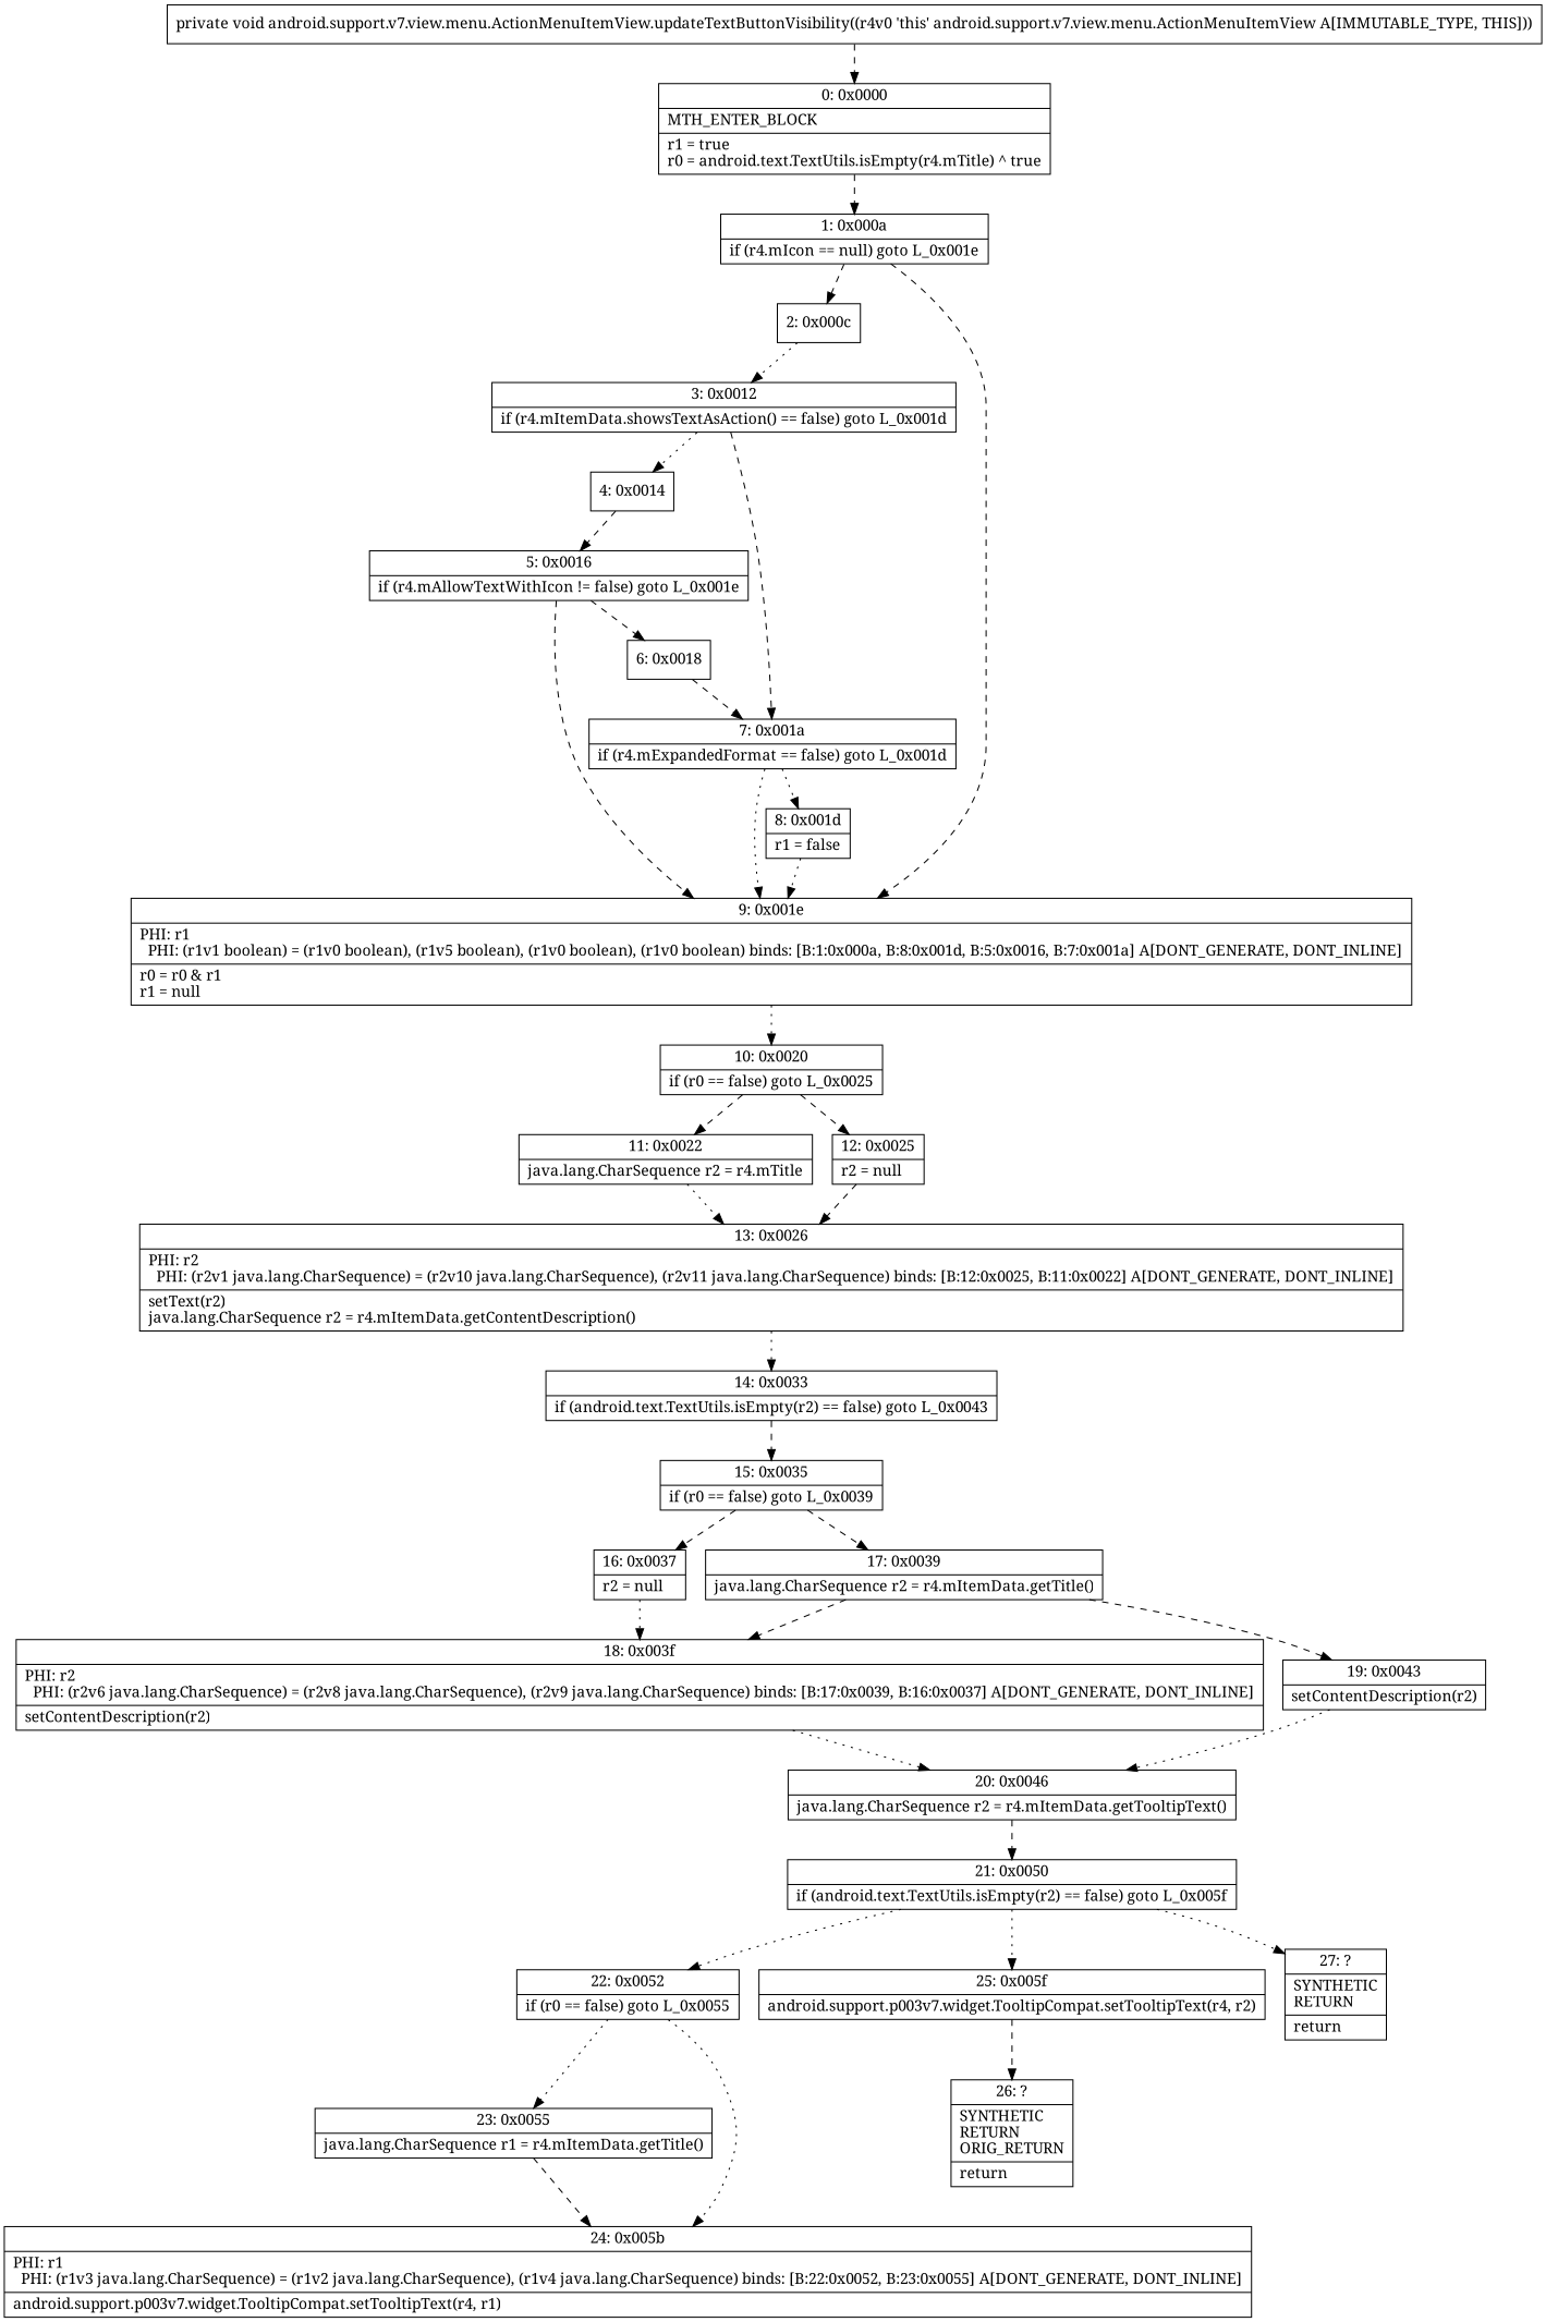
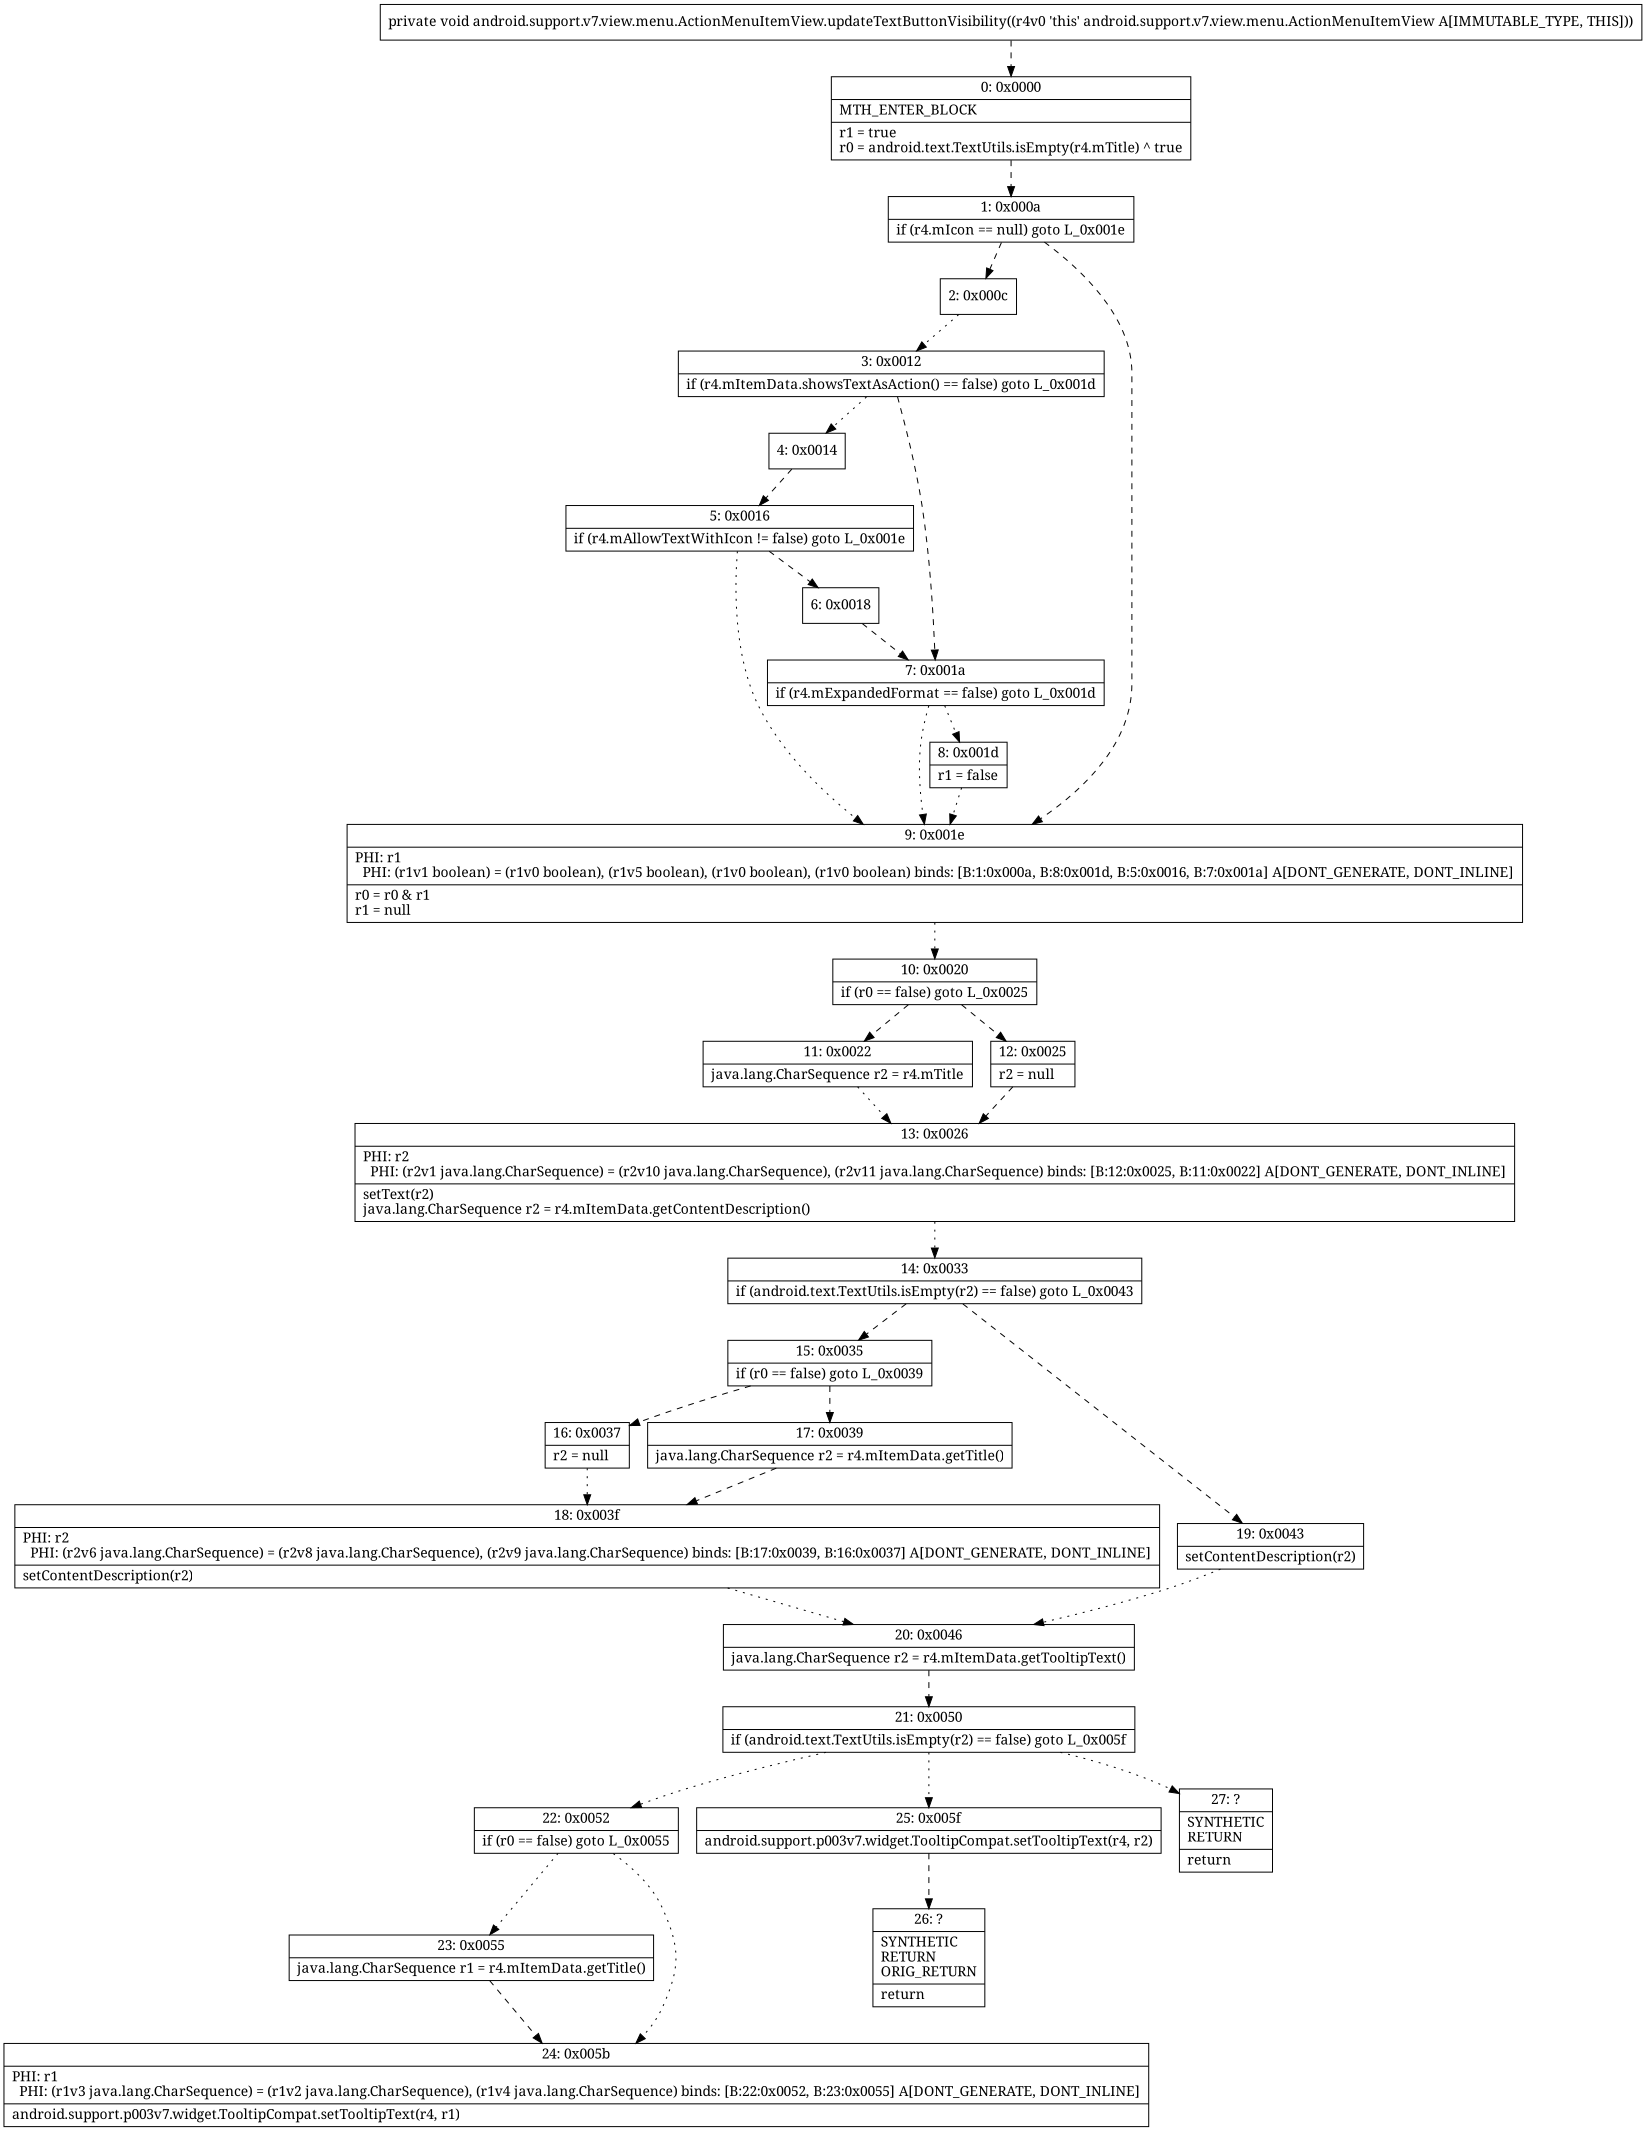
  digraph {
    fontname="Noto Serif"
    node [fontname="Noto Serif" shape=record]
    edge [fontname="Noto Serif" style=dashed]
    n1 [label="{0\:\ 0x0000|MTH_ENTER_BLOCK\l|r1 = true\lr0 = android.text.TextUtils.isEmpty(r4.mTitle) ^ true\l}"]
    n2 [label="{1\:\ 0x000a|if (r4.mIcon == null) goto L_0x001e\l}"]
    n3 [label="{2\:\ 0x000c}"]
    n4 [label="{9\:\ 0x001e|PHI: r1 \l  PHI: (r1v1 boolean) = (r1v0 boolean), (r1v5 boolean), (r1v0 boolean), (r1v0 boolean) binds: [B:1:0x000a, B:8:0x001d, B:5:0x0016, B:7:0x001a] A[DONT_GENERATE, DONT_INLINE]\l|r0 = r0 & r1\lr1 = null\l}"]
    n5 [label="{3\:\ 0x0012|if (r4.mItemData.showsTextAsAction() == false) goto L_0x001d\l}"]
    n6 [label="{10\:\ 0x0020|if (r0 == false) goto L_0x0025\l}"]
    n7 [label="{4\:\ 0x0014}"]
    n8 [label="{7\:\ 0x001a|if (r4.mExpandedFormat == false) goto L_0x001d\l}"]
    n9 [label="{5\:\ 0x0016|if (r4.mAllowTextWithIcon != false) goto L_0x001e\l}"]
    n10 [label="{8\:\ 0x001d|r1 = false\l}"]
    n11 [label="{6\:\ 0x0018}"]
    n12 [label="{11\:\ 0x0022|java.lang.CharSequence r2 = r4.mTitle\l}"]
    n13 [label="{12\:\ 0x0025|r2 = null\l}"]
    n14 [label="{13\:\ 0x0026|PHI: r2 \l  PHI: (r2v1 java.lang.CharSequence) = (r2v10 java.lang.CharSequence), (r2v11 java.lang.CharSequence) binds: [B:12:0x0025, B:11:0x0022] A[DONT_GENERATE, DONT_INLINE]\l|setText(r2)\ljava.lang.CharSequence r2 = r4.mItemData.getContentDescription()\l}"]
    n15 [label="{14\:\ 0x0033|if (android.text.TextUtils.isEmpty(r2) == false) goto L_0x0043\l}"]
    n16 [label="{15\:\ 0x0035|if (r0 == false) goto L_0x0039\l}"]
    n17 [label="{19\:\ 0x0043|setContentDescription(r2)\l}"]
    n18 [label="{16\:\ 0x0037|r2 = null\l}"]
    n19 [label="{17\:\ 0x0039|java.lang.CharSequence r2 = r4.mItemData.getTitle()\l}"]
    n20 [label="{20\:\ 0x0046|java.lang.CharSequence r2 = r4.mItemData.getTooltipText()\l}"]
    n21 [label="{18\:\ 0x003f|PHI: r2 \l  PHI: (r2v6 java.lang.CharSequence) = (r2v8 java.lang.CharSequence), (r2v9 java.lang.CharSequence) binds: [B:17:0x0039, B:16:0x0037] A[DONT_GENERATE, DONT_INLINE]\l|setContentDescription(r2)\l}"]
    n22 [label="{21\:\ 0x0050|if (android.text.TextUtils.isEmpty(r2) == false) goto L_0x005f\l}"]
    n23 [label="{22\:\ 0x0052|if (r0 == false) goto L_0x0055\l}"]
    n24 [label="{25\:\ 0x005f|android.support.p003v7.widget.TooltipCompat.setTooltipText(r4, r2)\l}"]
    n25 [label="{27\:\ ?|SYNTHETIC\lRETURN\l|return\l}"]
    n26 [label="{23\:\ 0x0055|java.lang.CharSequence r1 = r4.mItemData.getTitle()\l}"]
    n27 [label="{24\:\ 0x005b|PHI: r1 \l  PHI: (r1v3 java.lang.CharSequence) = (r1v2 java.lang.CharSequence), (r1v4 java.lang.CharSequence) binds: [B:22:0x0052, B:23:0x0055] A[DONT_GENERATE, DONT_INLINE]\l|android.support.p003v7.widget.TooltipCompat.setTooltipText(r4, r1)\l}"]
    n28 [label="{26\:\ ?|SYNTHETIC\lRETURN\lORIG_RETURN\l|return\l}"]
    n29 [label="{private void android.support.v7.view.menu.ActionMenuItemView.updateTextButtonVisibility((r4v0 'this' android.support.v7.view.menu.ActionMenuItemView A[IMMUTABLE_TYPE, THIS])) }"]
    n1 -> n2
    n2 -> n3
    n2 -> n4
    n3 -> n5 [style=dotted]
    n4 -> n6 [style=dotted]
    n5 -> n7 [style=dotted]
    n5 -> n8
    n6 -> n12
    n6 -> n13
    n7 -> n9
    n8 -> n4 [style=dotted]
    n8 -> n10 [style=dotted]
-   n9 -> n4
+   n9 -> n4 [style=dotted]
    n9 -> n11
    n10 -> n4 [style=dotted]
    n11 -> n8
    n12 -> n14 [style=dotted]
    n13 -> n14
    n14 -> n15 [style=dotted]
    n15 -> n16
-   n19 -> n17
+   n15 -> n17
    n16 -> n18
    n16 -> n19
    n17 -> n20 [style=dotted]
    n18 -> n21 [style=dotted]
    n19 -> n21
    n20 -> n22
    n21 -> n20 [style=dotted]
    n22 -> n23 [style=dotted]
    n22 -> n24 [style=dotted]
    n22 -> n25 [style=dotted]
    n23 -> n26 [style=dotted]
    n23 -> n27 [style=dotted]
    n24 -> n28
    n26 -> n27
    n29 -> n1
  }
